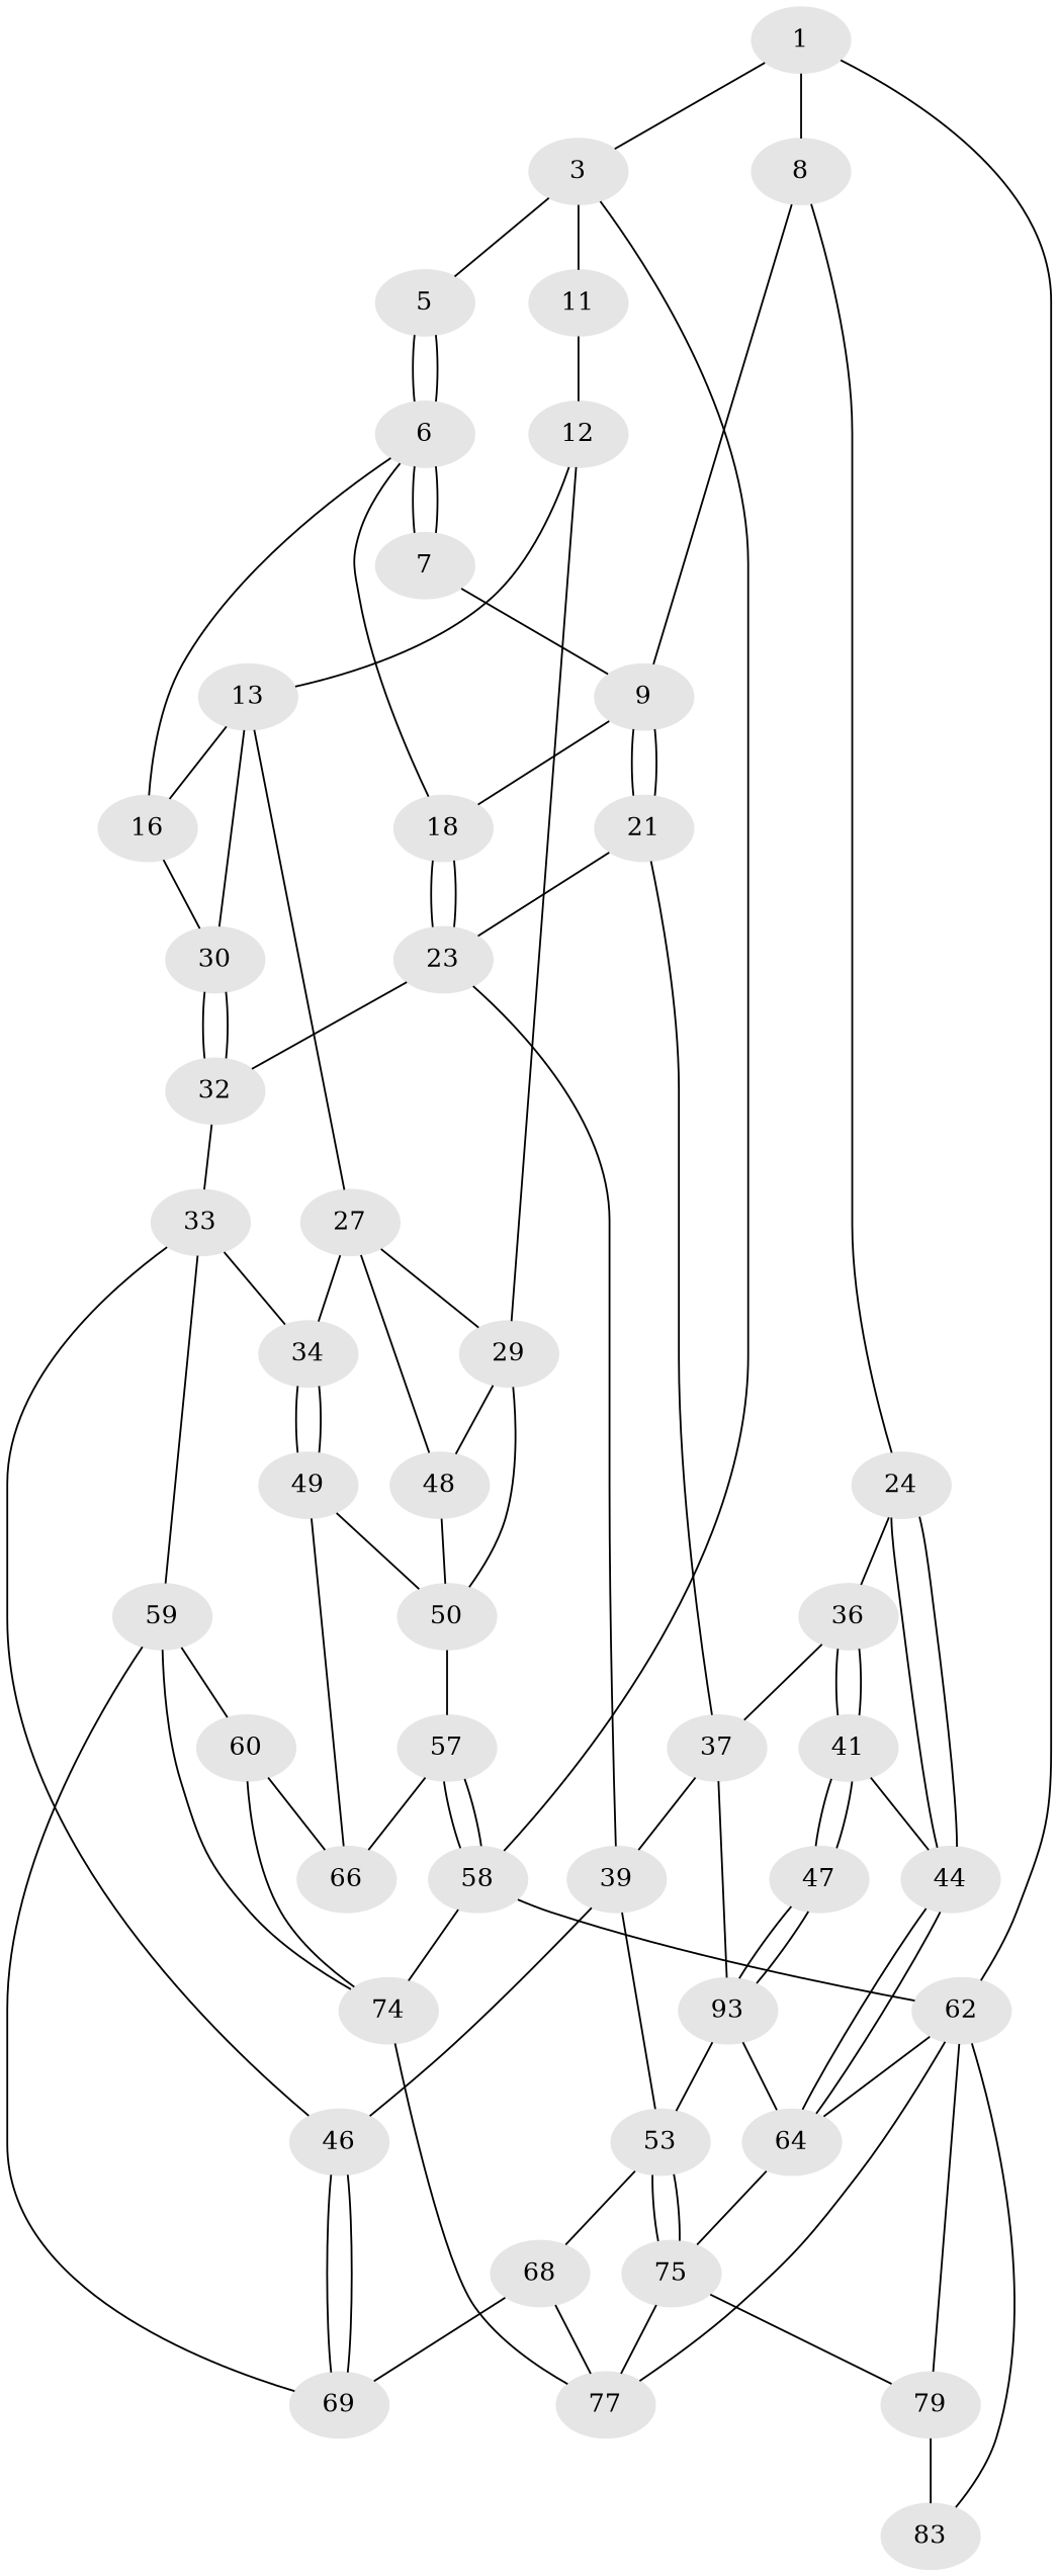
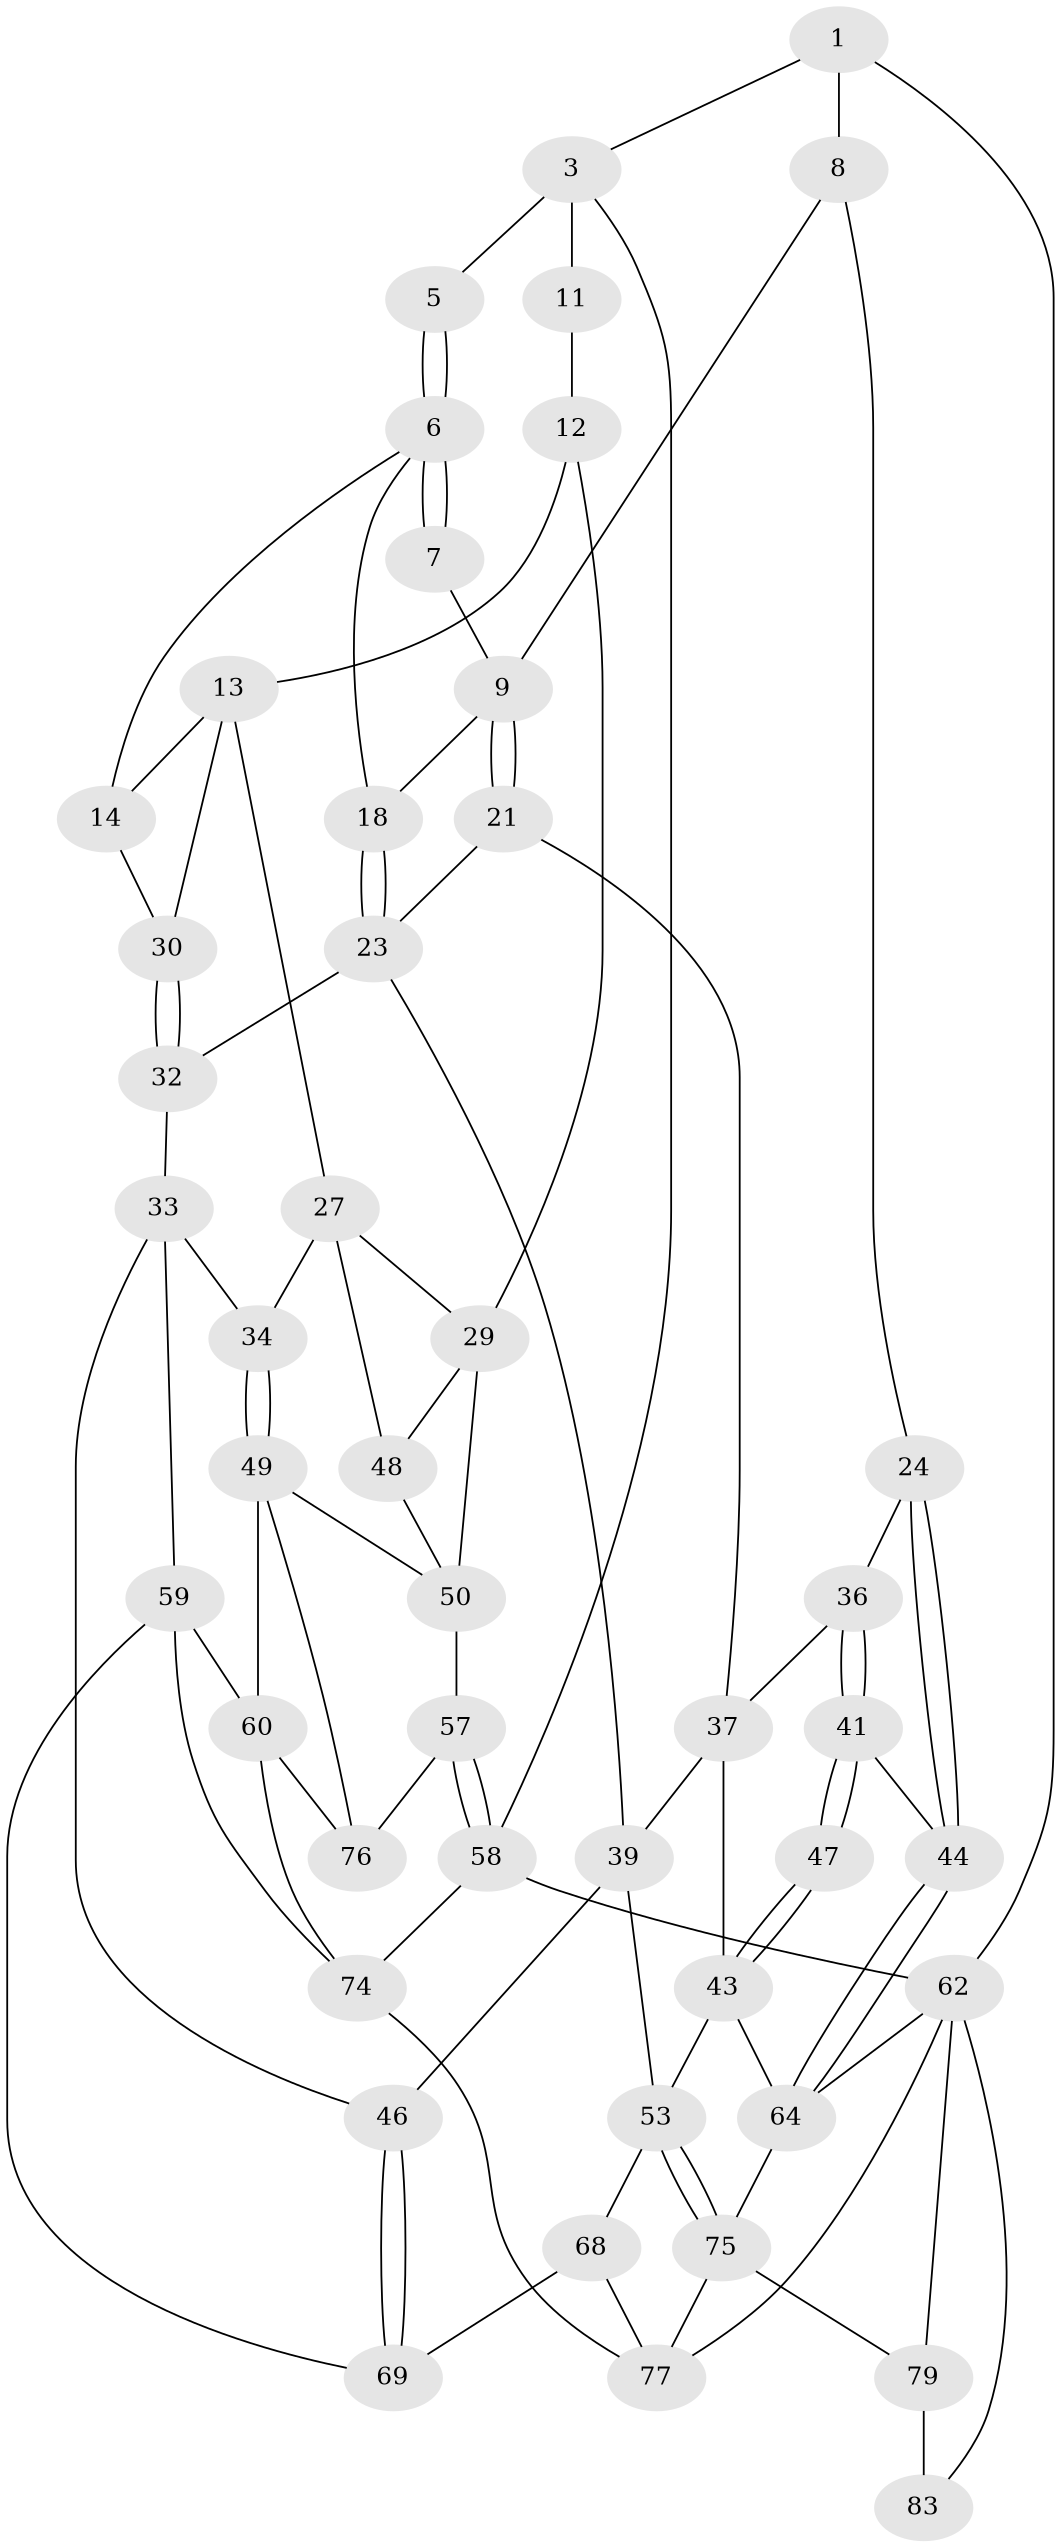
  graph {
    node [color=gray90 style=filled]
    1 [super="+2"]
    3 [super="+4"]
    8 [super="+17"]
    62 [super="+63"]
    5
    11 [super="+19"]
    58
    9 [super="+10"]
    24 [super="+25"]
    64 [super="+65"]
    79 [super="+80"]
    83 [super="+84"]
    6 [super="+15"]
    12 [super="+20"]
    74 [super="+82"]
    7
-   14 [super="+16" label=16]
+   14 [super="+16"]
    18
    30
    23 [super="+31"]
    21 [super="+22"]
    36
    44
    37 [super="+38"]
    13 [super="+26"]
    29 [super="+55"]
    27 [super="+28"]
    48 [super="+51"]
    50 [super="+56"]
    34 [super="+35"]
    32
    39 [super="+40"]
-   43 [super="+52" label=93]
+   43 [super="+52"]
    33 [super="+47"]
    46
    53 [super="+54"]
    41 [super="+45"]
    49 [super="+61"]
    57 [super="+67"]
    59 [super="+71"]
    69 [super="+70"]
    60 [super="+72"]
-   66 [super="+73"]
+   66 [super="+73" label=76]
    n44 [label=47]
    68 [super="+78"]
    75 [super="+76"]
    77 [super="+81"]
    1 -- 3
    1 -- 8 [weight=2]
    1 -- 62
    3 -- 5
    3 -- 11 [weight=2]
    3 -- 58
    8 -- 9
    8 -- 24
    62 -- 64
    62 -- 79
    62 -- 83
    5 -- 6
    5 -- 6
    11 -- 12 [weight=2]
    58 -- 62
    58 -- 74
    9 -- 18
    9 -- 21
    9 -- 21
    24 -- 36
    24 -- 44
    24 -- 44
    64 -- 75
    79 -- 83 [weight=2]
    6 -- 7
    6 -- 7
    6 -- 14
    6 -- 18
    12 -- 13
    12 -- 29
    74 -- 77
    7 -- 9
    14 -- 30
    18 -- 23
    18 -- 23
    30 -- 32
    30 -- 32
    23 -- 32
    23 -- 39
    21 -- 23
    21 -- 37
    36 -- 37
    36 -- 41
    36 -- 41
    44 -- 64
    44 -- 64
    37 -- 39
    37 -- 43
    13 -- 14
    13 -- 30
    13 -- 27
    29 -- 48
    29 -- 50
    27 -- 29
    27 -- 48
    27 -- 34
    48 -- 50
    50 -- 57
    34 -- 49
    34 -- 49
    32 -- 33
    39 -- 46
    39 -- 53
    43 -- 64
    43 -- 53
    33 -- 34
    33 -- 46
    33 -- 59
    46 -- 69
    46 -- 69
    53 -- 68
    53 -- 75
    53 -- 75
    41 -- 44
    41 -- n44 [weight=2]
    41 -- n44
    49 -- 50
+   49 -- 60
    49 -- 66
    57 -- 58
    57 -- 58
    57 -- 66 [weight=2]
    59 -- 74
    59 -- 69
    59 -- 60
    60 -- 74
    60 -- 66
    n44 -- 43
    n44 -- 43
    68 -- 69 [weight=2]
    68 -- 77
    75 -- 79
    75 -- 77
    77 -- 62
  }
